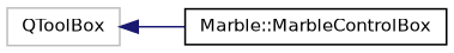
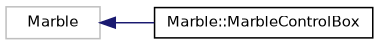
  digraph {
    rankdir=LR
    node [fillcolor=white fontname=Helvetica fontsize=10 shape=record style=filled]
-   n1 [color=grey75 height=0.2 label=QToolBox width=0.4]
+   n1 [color=grey75 height=0.2 label=Marble width=0.4]
    n2 [color=black height=0.2 label="Marble::MarbleControlBox" width=0.4]
    n1 -> n2 [color=midnightblue dir=back fontname=Helvetica fontsize=10 labelfontname=Helvetica labelfontsize=10 style=solid]
  }
